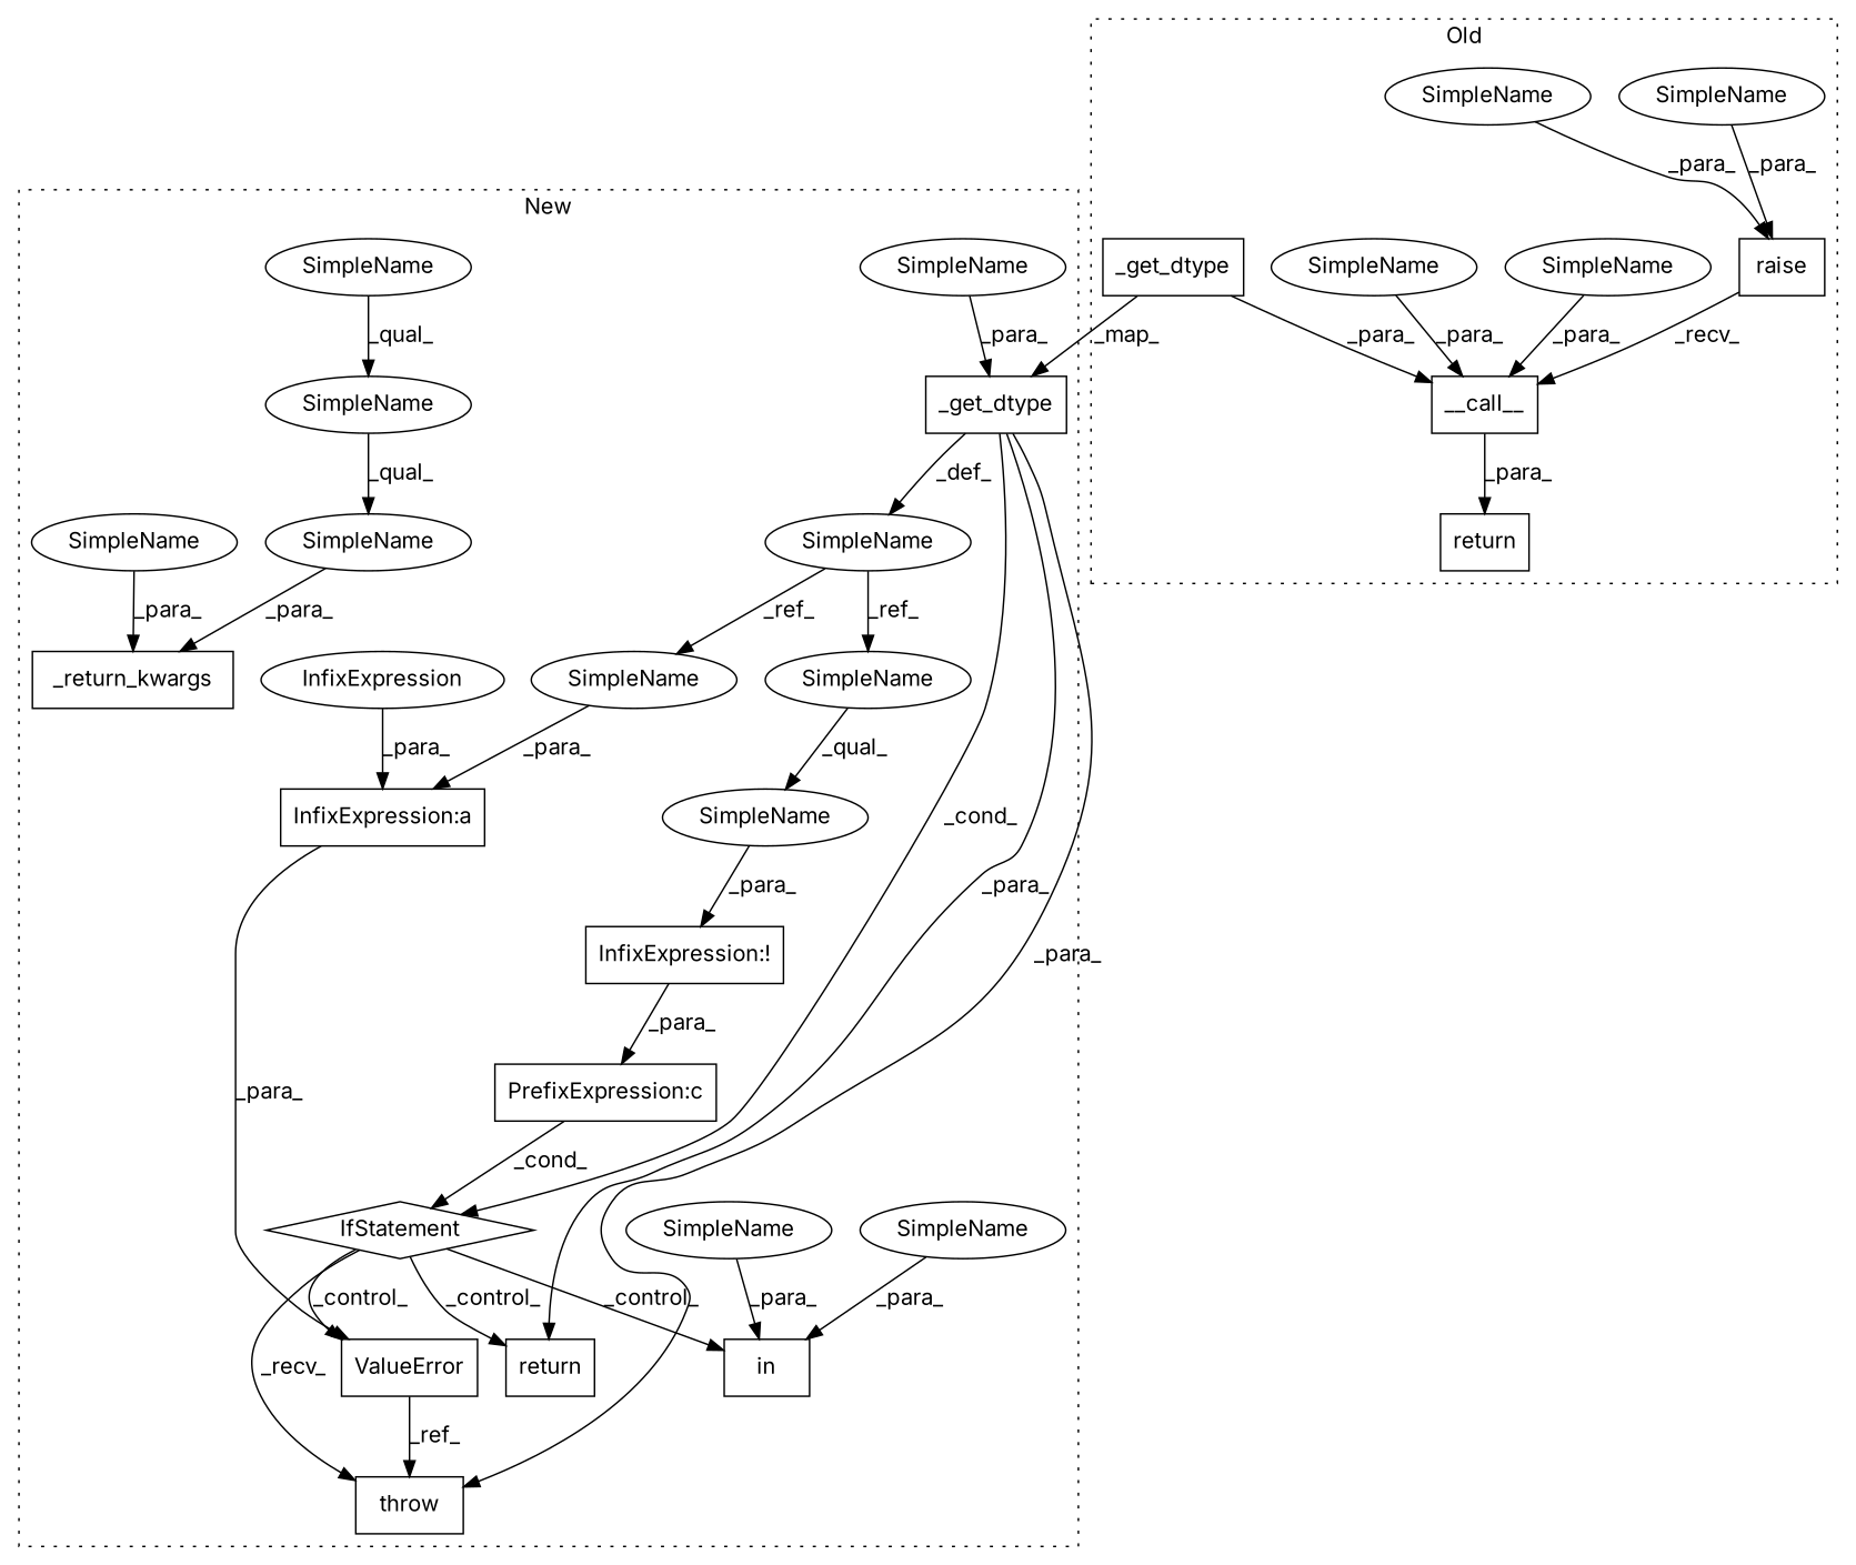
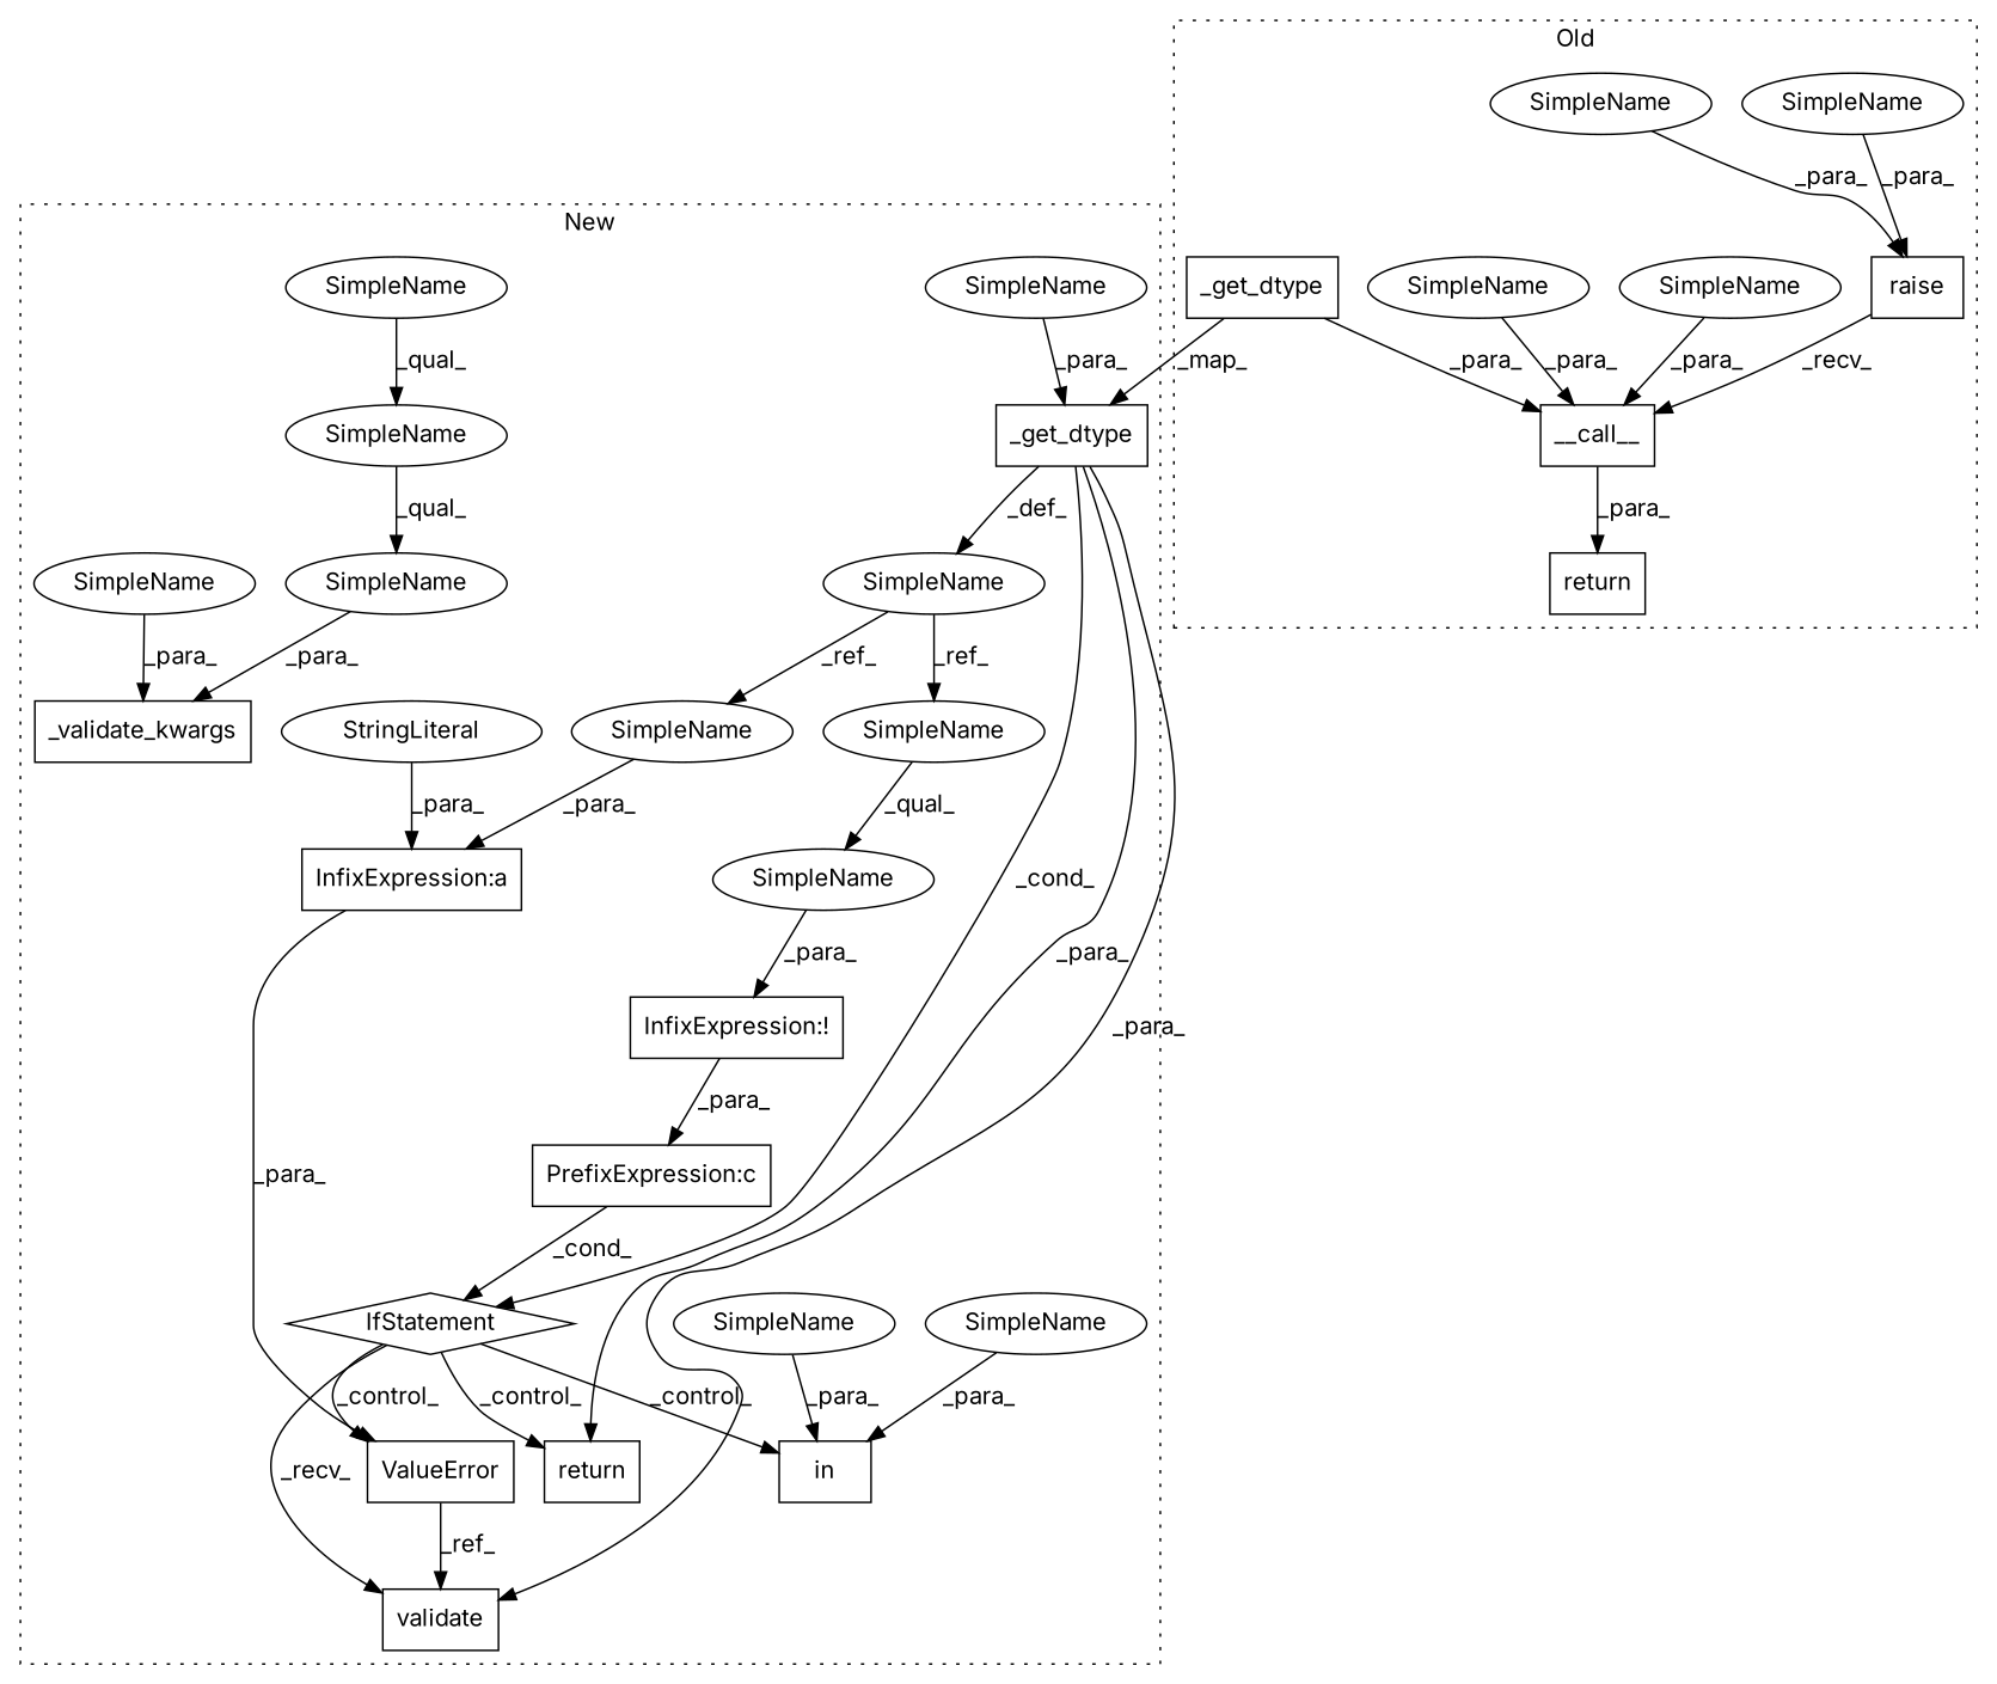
  digraph {
    fontname=Inter
    node [a=42 fontname=Inter l=0 s=2352 shape=ellipse]
    edge [fontname=Inter]
    n1 [a=32 l="11,-11" label=_get_dtype s="1602,1613" shape=box]
    n2 [a=32 l="9,-59" label=__call__ s="1587,1620" shape=box]
    n3 [a=32 l="6,-20" label=raise s="1561,1581" shape=box]
    n4 [label=SimpleName s=1596]
    n5 [label=SimpleName s=1620]
    n6 [a=41 l=7 label=return s=1554 shape=box]
    n7 [label=SimpleName s=1581]
    n8 [label=SimpleName s=1567]
    n9 [a=32 l="11,-11" label=_get_dtype s="2395,2406" shape=box]
    n10 [a=27 l=22 label="PrefixExpression:c" s=2422 shape=box]
    n11 [a=32 l="11,-11" label=ValueError s="2477,2488" shape=box]
    n12 [a=38 l=1 label="InfixExpression:!" s=2422 shape=box]
    n13 [a=27 l=45 label="InfixExpression:a" s=2488 shape=box]
    n14 [a=105 label=in s=2559 shape=box]
-   n15 [a=53 l=6 label=throw s=2471 shape=box]
+   n15 [a=53 l=6 label=validate s=2471 shape=box]
    n16 [label=SimpleName]
    n17 [label=SimpleName]
-   n18 [a=32 l="17,-41" label=_return_kwargs s="2335,2376" shape=box]
+   n18 [a=32 l="17,-41" label=_validate_kwargs s="2335,2376" shape=box]
    n19 [a=25 l="4,41" label=IfStatement s="2418,2422" shape=diamond]
    n20 [label=SimpleName s=2579]
    n21 [label=SimpleName s=2559]
    n22 [label=SimpleName s=2423]
    n23 [label=SimpleName s=2376]
    n24 [label=SimpleName s=2389]
    n25 [label=SimpleName s=2324]
-   n26 [a=45 label=InfixExpression s=2488]
+   n26 [a=45 label=StringLiteral s=2488]
    n27 [a=41 l=7 label=return s=2637 shape=box]
    n28 [label=SimpleName s=2423]
    n29 [label=SimpleName s=2533]
    n30 [label=SimpleName]
    subgraph cluster_1 {
      label=Old
      style=dotted
      n1
      n2
      n3
      n4
      n5
      n6
      n7
      n8
    }
    subgraph cluster_2 {
      label=New
      style=dotted
      n9
      n10
      n11
      n12
      n13
      n14
      n15
      n16
      n17
      n18
      n19
      n20
      n21
      n22
      n23
      n24
      n25
      n26
      n27
      n28
      n29
      n30
    }
    n1 -> n2 [label=_para_]
    n1 -> n9 [label=_map_]
    n2 -> n6 [label=_para_]
    n3 -> n2 [label=_recv_]
    n4 -> n2 [label=_para_]
    n5 -> n2 [label=_para_]
    n7 -> n3 [label=_para_]
    n8 -> n3 [label=_para_]
    n9 -> n15 [label=_para_]
    n9 -> n19 [label=_cond_]
    n9 -> n24 [label=_def_]
    n9 -> n27 [label=_para_]
    n10 -> n19 [label=_cond_]
    n11 -> n15 [label=_ref_]
    n12 -> n10 [label=_para_]
    n13 -> n11 [label=_para_]
    n16 -> n17 [label=_qual_]
    n17 -> n18 [label=_para_]
    n19 -> n11 [label=_control_]
    n19 -> n14 [label=_control_]
    n19 -> n15 [label=_recv_]
    n19 -> n27 [label=_control_]
    n20 -> n14 [label=_para_]
    n21 -> n14 [label=_para_]
    n22 -> n12 [label=_para_]
    n23 -> n18 [label=_para_]
    n24 -> n28 [label=_ref_]
    n24 -> n29 [label=_ref_]
    n25 -> n9 [label=_para_]
    n26 -> n13 [label=_para_]
    n28 -> n22 [label=_qual_]
    n29 -> n13 [label=_para_]
    n30 -> n16 [label=_qual_]
  }
